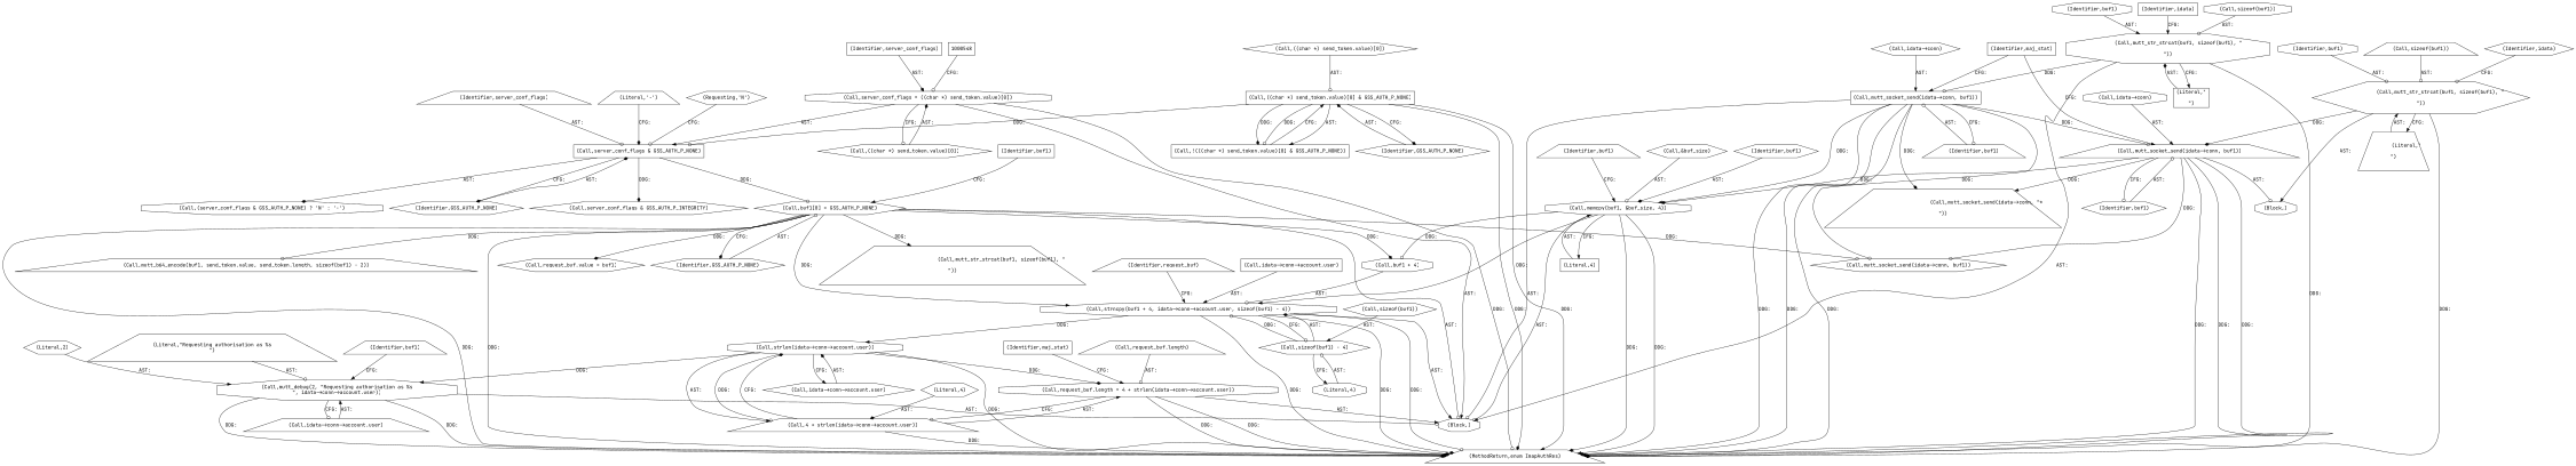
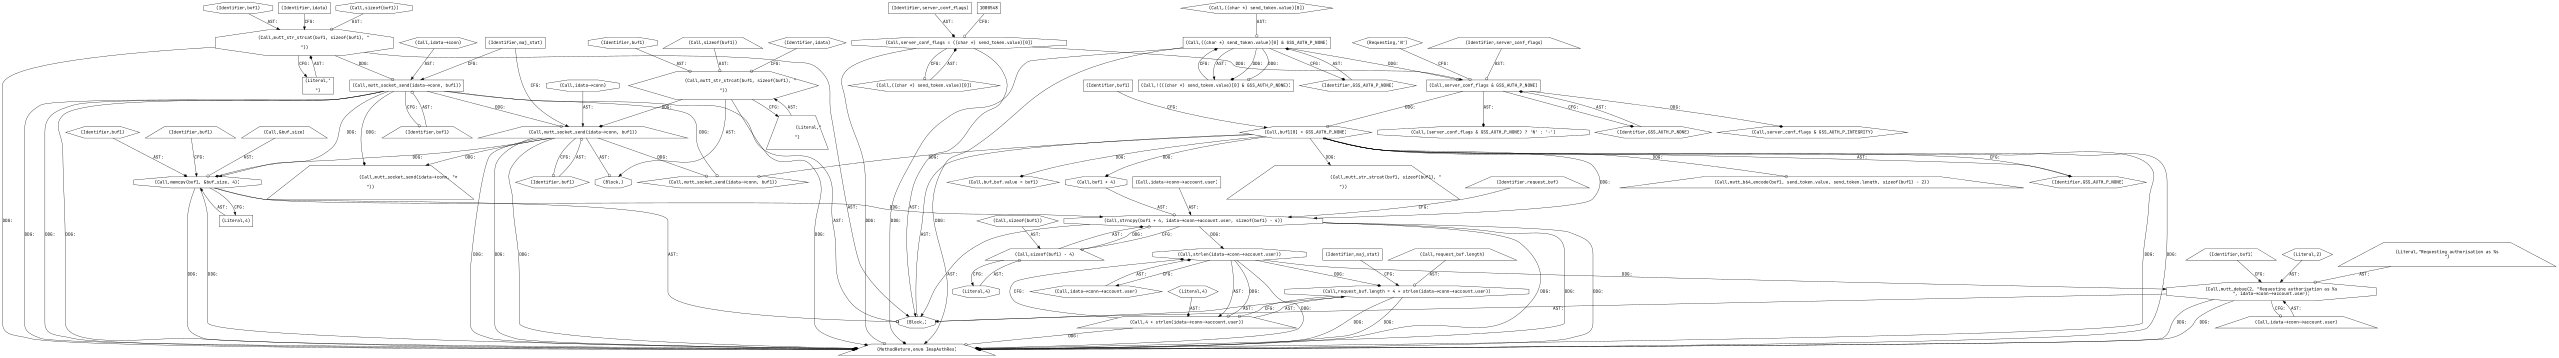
  digraph {
    fontname="JetBrains Mono"
    node [fontname="JetBrains Mono" shape=trapezium]
    edge [arrowhead=normal fontname="JetBrains Mono"]
    n1 [label="(Call,strlen(idata->conn->account.user))" shape=octagon]
    n2 [label="(Call,request_buf.length = 4 + strlen(idata->conn->account.user))" shape=octagon]
    n3 [label="(Call,4 + strlen(idata->conn->account.user))"]
    n4 [label="(Call,mutt_debug(2, \"Requesting authorisation as %s\n\", idata->conn->account.user))" shape=octagon]
    n5 [label="(Call,idata->conn->account.user)" shape=hexagon]
    n6 [label="(MethodReturn,enum ImapAuthRes)"]
    n7 [label="(Block,)" shape=octagon]
    n8 [label="(Call,idata->conn->account.user)"]
    n9 [label="(Call,strncpy(buf1 + 4, idata->conn->account.user, sizeof(buf1) - 4))" shape=octagon]
-   n10 [label="(Call,sizeof(buf1) - 4)" shape=hexagon]
+   n10 [label="(Call,sizeof(buf1) - 4)"]
    n11 [label="(Literal,4)" shape=octagon]
    n12 [label="(Call,buf1[0] = GSS_AUTH_P_NONE)" shape=hexagon]
-   n13 [label="(Call,request_buf.value = buf1)" shape=hexagon]
+   n13 [label="(Call,buf_buf.value = buf1)" shape=hexagon]
    n14 [label="(Call,mutt_socket_send(idata->conn, buf1))" shape=hexagon]
    n15 [label="(Call,mutt_str_strcat(buf1, sizeof(buf1), \"\r\n\"))"]
    n16 [label="(Identifier,GSS_AUTH_P_NONE)" shape=hexagon]
    n17 [label="(Call,buf1 + 4)" shape=octagon]
    n18 [label="(Call,mutt_b64_encode(buf1, send_token.value, send_token.length, sizeof(buf1) - 2))"]
    n19 [label="(Call,server_conf_flags & GSS_AUTH_P_NONE)" shape=box]
    n20 [label="(Call,server_conf_flags & GSS_AUTH_P_INTEGRITY)" shape=hexagon]
    n21 [label="(Call,(server_conf_flags & GSS_AUTH_P_NONE) ? 'N' : '-')" shape=octagon]
    n22 [label="(Identifier,GSS_AUTH_P_NONE)" shape=hexagon]
    n23 [label="(Call,server_conf_flags = ((char *) send_token.value)[0])" shape=octagon]
    n24 [label="(Call,((char *) send_token.value)[0])" shape=hexagon]
    n25 [label="(Call,((char *) send_token.value)[0] & GSS_AUTH_P_NONE)" shape=box]
    n26 [label="(Call,!(((char *) send_token.value)[0] & GSS_AUTH_P_NONE))" shape=box]
    n27 [label="(Identifier,GSS_AUTH_P_NONE)" shape=hexagon]
    n28 [label="(Call,memcpy(buf1, &buf_size, 4))" shape=octagon]
    n29 [label="(Literal,4)" shape=box]
    n30 [label="(Call,mutt_socket_send(idata->conn, buf1))"]
    n31 [label="(Block,)" shape=octagon]
    n32 [label="(Call,mutt_socket_send(idata->conn, \"*\r\n\"))"]
    n33 [label="(Identifier,buf1)" shape=hexagon]
    n34 [label="(Call,mutt_socket_send(idata->conn, buf1))" shape=box]
    n35 [label="(Identifier,buf1)"]
    n36 [label="(Call,mutt_str_strcat(buf1, sizeof(buf1), \"\r\n\"))" shape=octagon]
    n37 [label="(Literal,\"\r\n\")" shape=box]
    n38 [label="(Call,mutt_str_strcat(buf1, sizeof(buf1), \"\r\n\"))" shape=hexagon]
    n39 [label="(Literal,\"\r\n\")"]
    n40 [label="(Call,request_buf.length)"]
    n41 [label="(Literal,4)" shape=hexagon]
    n42 [label="(Identifier,buf1)" shape=octagon]
    n43 [label="(Identifier,buf1)" shape=octagon]
    n44 [label="(Identifier,buf1)"]
    n45 [label="(Identifier,maj_stat)" shape=box]
    n46 [label="(Identifier,buf1)" shape=hexagon]
    n47 [label="(Identifier,server_conf_flags)" shape=box]
    n48 [label="(Identifier,idata)" shape=box]
    n49 [label="(Call,idata->conn)" shape=hexagon]
    n50 [label="(Identifier,buf1)"]
    n51 [label="(Call,((char *) send_token.value)[0])" shape=hexagon]
    n52 [label="(Literal,2)" shape=hexagon]
    n53 [label="(Call,sizeof(buf1))"]
    n54 [label="(Identifier,idata)" shape=hexagon]
    n55 [label="(Identifier,buf1)" shape=box]
    n56 [label="(Call,idata->conn->account.user)" shape=box]
-   n57 [label="(Call,&buf_size)" shape=hexagon]
+   n57 [label="(Call,&buf_size)"]
    n58 [label="(Call,idata->conn)" shape=octagon]
    n59 [label="(Identifier,server_conf_flags)"]
    n60 [label="(Identifier,request_buf)"]
-   n61 [label="(Literal,'-')"]
    n62 [label="(Identifier,maj_stat)" shape=box]
    n63 [label="(Requesting,'N')" shape=hexagon]
    n64 [label="(Call,sizeof(buf1))" shape=hexagon]
    n65 [label="(Call,sizeof(buf1))" shape=octagon]
    n66 [label="(Literal,\"Requesting authorisation as %s\n\")"]
    1000548 [shape=box]
    n1 -> n2 [arrowhead=diamond label="DDG: "]
    n1 -> n3 [label="AST: "]
    n1 -> n3 [arrowhead=odot label="DDG: "]
    n1 -> n4 [label="DDG: "]
    n1 -> n5 [label="CFG: "]
    n1 -> n6 [arrowhead=diamond label="DDG: "]
    n2 -> n3 [arrowhead=odot label="CFG: "]
    n2 -> n6 [arrowhead=odot label="DDG: "]
    n2 -> n6 [label="DDG: "]
    n2 -> n7 [label="AST: "]
    n3 -> n1 [arrowhead=diamond label="CFG: "]
    n3 -> n2 [label="AST: "]
    n3 -> n6 [arrowhead=odot label="DDG: "]
    n4 -> n6 [arrowhead=diamond label="DDG: "]
    n4 -> n6 [label="DDG: "]
    n4 -> n7 [arrowhead=odot label="AST: "]
    n4 -> n8 [arrowhead=odot label="CFG: "]
    n5 -> n1 [arrowhead=diamond label="AST: "]
    n8 -> n4 [label="AST: "]
    n9 -> n1 [label="DDG: "]
    n9 -> n6 [arrowhead=odot label="DDG: "]
    n9 -> n6 [label="DDG: "]
    n9 -> n6 [arrowhead=diamond label="DDG: "]
    n9 -> n7 [label="AST: "]
    n9 -> n10 [arrowhead=odot label="CFG: "]
    n10 -> n9 [arrowhead=diamond label="AST: "]
    n10 -> n9 [arrowhead=odot label="DDG: "]
    n10 -> n11 [label="CFG: "]
    n11 -> n10 [arrowhead=odot label="AST: "]
    n12 -> n6 [arrowhead=odot label="DDG: "]
    n12 -> n6 [arrowhead=diamond label="DDG: "]
    n12 -> n7 [arrowhead=odot label="AST: "]
    n12 -> n9 [label="DDG: "]
    n12 -> n13 [arrowhead=diamond label="DDG: "]
    n12 -> n14 [arrowhead=odot label="DDG: "]
    n12 -> n15 [label="DDG: "]
    n12 -> n16 [arrowhead=diamond label="CFG: "]
    n12 -> n17 [arrowhead=diamond label="DDG: "]
    n12 -> n18 [arrowhead=odot label="DDG: "]
    n16 -> n12 [arrowhead=odot label="AST: "]
    n17 -> n9 [arrowhead=odot label="AST: "]
    n19 -> n12 [arrowhead=odot label="DDG: "]
    n19 -> n20 [arrowhead=diamond label="DDG: "]
    n19 -> n21 [arrowhead=diamond label="AST: "]
    n19 -> n22 [arrowhead=diamond label="CFG: "]
    n22 -> n19 [arrowhead=diamond label="AST: "]
    n23 -> n6 [arrowhead=odot label="DDG: "]
    n23 -> n7 [label="AST: "]
-   n23 -> n19 [label="AST: "]
+   n23 -> n19 [label="DDG: "]
    n23 -> n24 [arrowhead=odot label="CFG: "]
    n24 -> n23 [arrowhead=diamond label="AST: "]
    n25 -> n6 [arrowhead=diamond label="DDG: "]
    n25 -> n6 [label="DDG: "]
    n25 -> n19 [arrowhead=odot label="DDG: "]
    n25 -> n26 [label="AST: "]
    n25 -> n26 [arrowhead=diamond label="DDG: "]
    n25 -> n26 [arrowhead=odot label="DDG: "]
    n25 -> n27 [arrowhead=diamond label="CFG: "]
-   n26 -> n25 [label="CFG: "]
+   n26 -> n25 [arrowhead=diamond label="CFG: "]
    n27 -> n25 [arrowhead=diamond label="AST: "]
    n28 -> n6 [label="DDG: "]
    n28 -> n6 [arrowhead=diamond label="DDG: "]
    n28 -> n7 [arrowhead=odot label="AST: "]
    n28 -> n9 [label="DDG: "]
-   n28 -> n17 [arrowhead=odot label="DDG: "]
    n28 -> n29 [label="CFG: "]
    n29 -> n28 [label="AST: "]
    n30 -> n6 [arrowhead=odot label="DDG: "]
    n30 -> n6 [label="DDG: "]
    n30 -> n6 [arrowhead=diamond label="DDG: "]
    n30 -> n14 [arrowhead=odot label="DDG: "]
    n30 -> n28 [arrowhead=diamond label="DDG: "]
    n30 -> n31 [arrowhead=odot label="AST: "]
    n30 -> n32 [label="DDG: "]
    n30 -> n33 [arrowhead=odot label="CFG: "]
    n33 -> n30 [arrowhead=odot label="AST: "]
    n34 -> n6 [arrowhead=diamond label="DDG: "]
    n34 -> n6 [arrowhead=diamond label="DDG: "]
    n34 -> n6 [label="DDG: "]
    n34 -> n7 [arrowhead=odot label="AST: "]
    n34 -> n14 [arrowhead=odot label="DDG: "]
    n34 -> n28 [label="DDG: "]
    n34 -> n30 [arrowhead=odot label="DDG: "]
    n34 -> n32 [arrowhead=diamond label="DDG: "]
    n34 -> n35 [arrowhead=odot label="CFG: "]
    n35 -> n34 [arrowhead=odot label="AST: "]
    n36 -> n6 [arrowhead=diamond label="DDG: "]
    n36 -> n7 [label="AST: "]
    n36 -> n34 [arrowhead=odot label="DDG: "]
    n36 -> n37 [label="CFG: "]
    n37 -> n36 [arrowhead=diamond label="AST: "]
    n38 -> n6 [arrowhead=diamond label="DDG: "]
    n38 -> n30 [arrowhead=diamond label="DDG: "]
    n38 -> n31 [label="AST: "]
    n38 -> n39 [label="CFG: "]
    n39 -> n38 [label="AST: "]
    n40 -> n2 [arrowhead=odot label="AST: "]
    n41 -> n3 [arrowhead=diamond label="AST: "]
    n42 -> n38 [arrowhead=odot label="AST: "]
    n43 -> n36 [label="AST: "]
    n44 -> n4 [label="CFG: "]
    n45 -> n2 [label="CFG: "]
    n46 -> n28 [arrowhead=diamond label="AST: "]
    n47 -> n23 [arrowhead=diamond label="AST: "]
    n48 -> n36 [label="CFG: "]
    n49 -> n34 [label="AST: "]
    n50 -> n28 [label="CFG: "]
    n51 -> n25 [arrowhead=odot label="AST: "]
    n52 -> n4 [label="AST: "]
    n53 -> n38 [arrowhead=odot label="AST: "]
    n54 -> n38 [arrowhead=odot label="CFG: "]
    n55 -> n12 [label="CFG: "]
    n56 -> n9 [label="AST: "]
    n57 -> n28 [arrowhead=odot label="AST: "]
    n58 -> n30 [label="AST: "]
    n59 -> n19 [arrowhead=odot label="AST: "]
    n60 -> n9 [label="CFG: "]
-   n61 -> n19 [arrowhead=diamond label="CFG: "]
    n62 -> n30 [label="CFG: "]
    n62 -> n34 [label="CFG: "]
    n63 -> n19 [arrowhead=odot label="CFG: "]
    n64 -> n10 [label="AST: "]
    n65 -> n36 [arrowhead=odot label="AST: "]
    n66 -> n4 [arrowhead=odot label="AST: "]
    1000548 -> n23 [arrowhead=odot label="CFG: "]
  }
